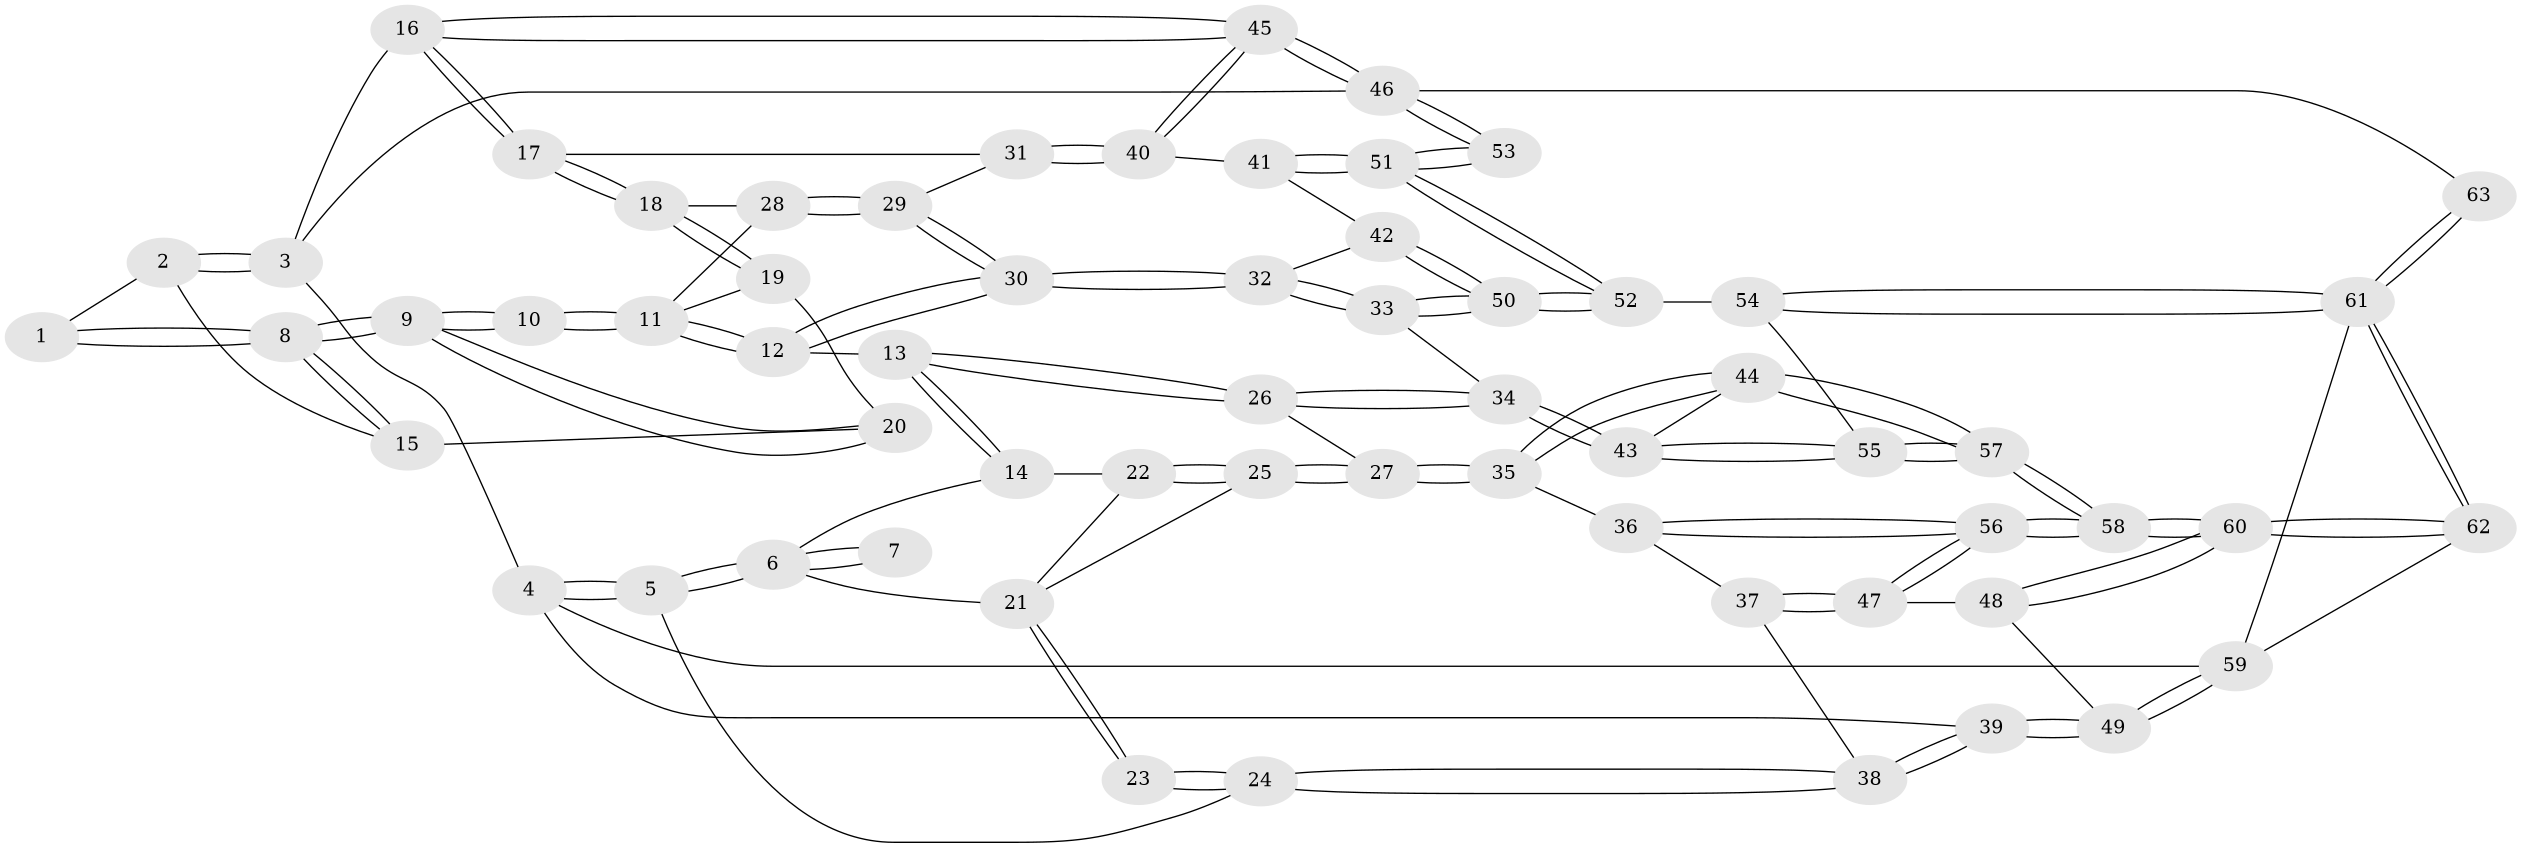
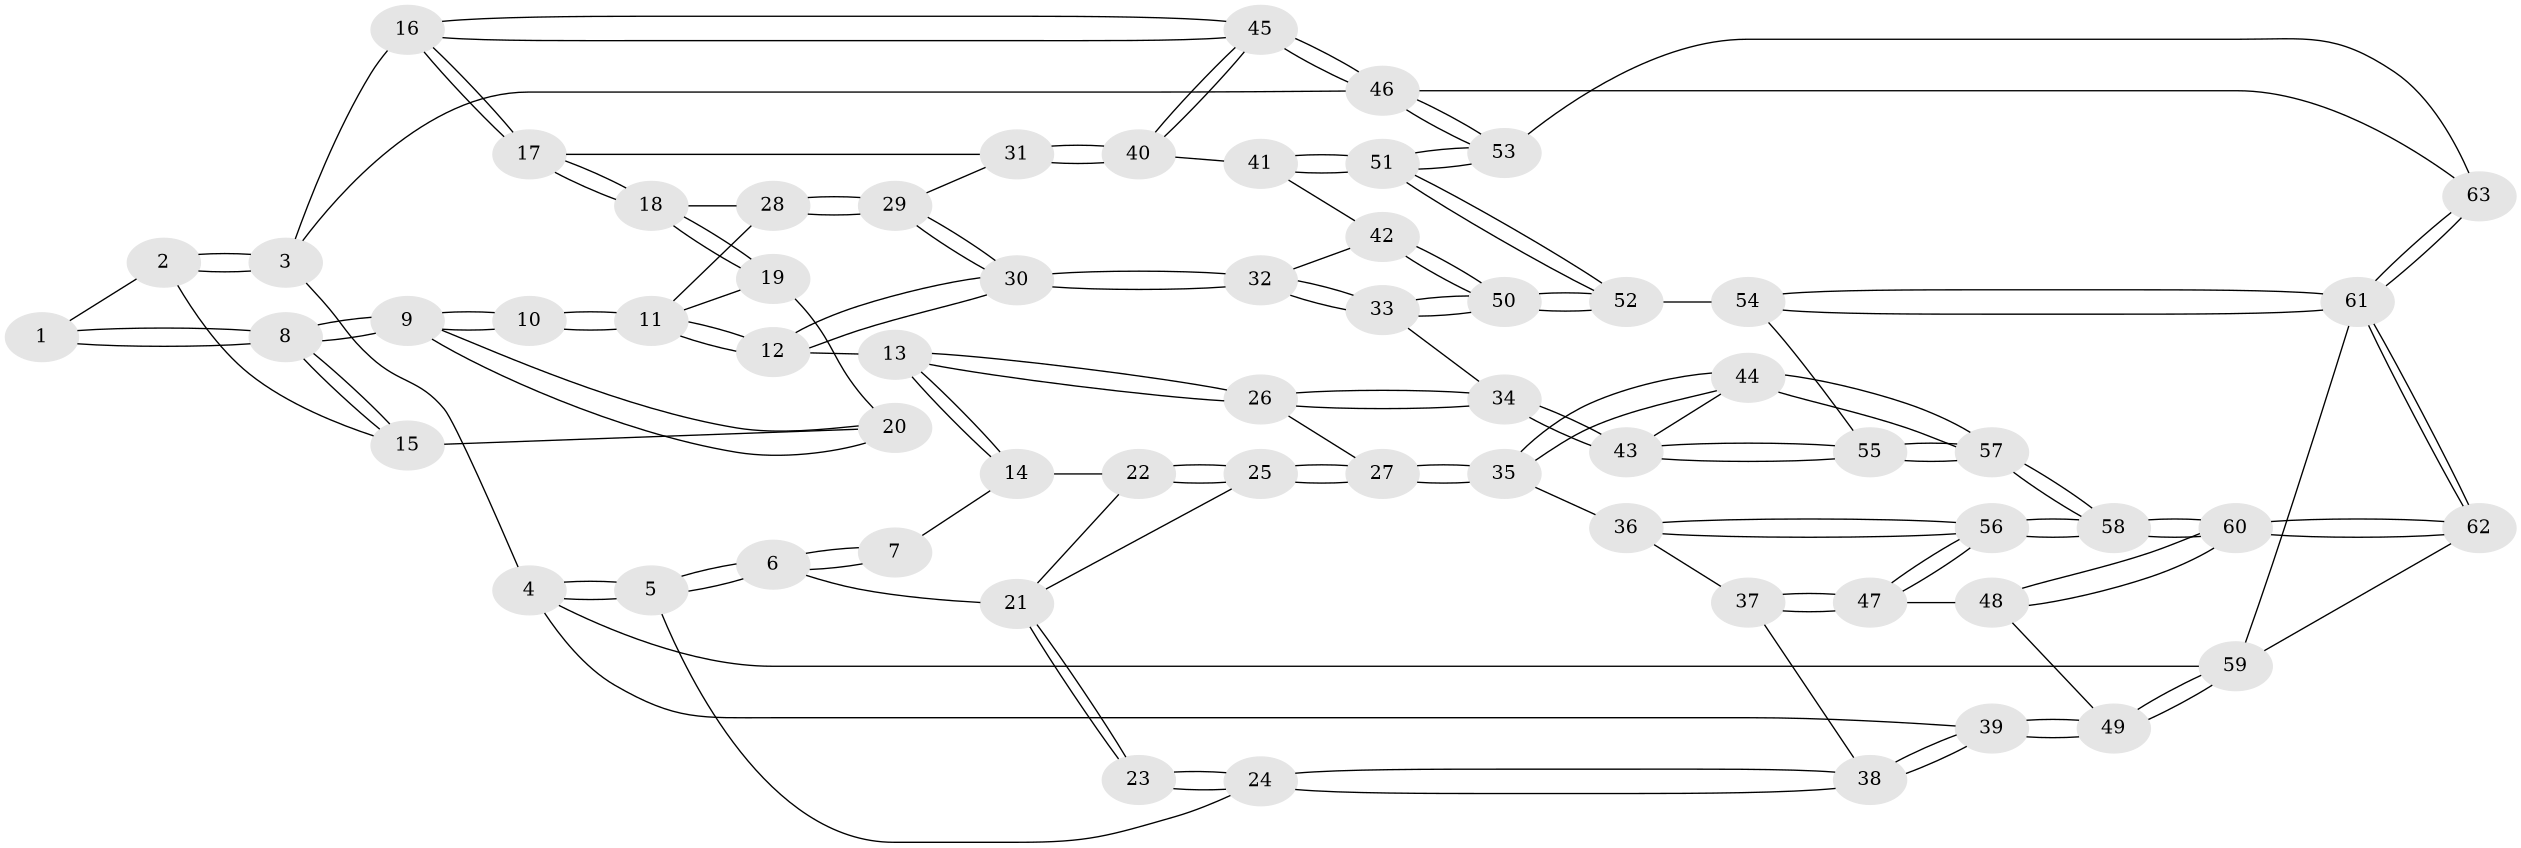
  graph {
    rankdir=LR
    node [color=gray90 style=filled]
    1
    2
    8
    3
    15
    9
    4
    16
    46
    20
    5
    39
    59
    17
    45
    53
    63
    6
    24
    49
    61
    62
    7
    21
    38
    14
    22
    23
    25
    10
    11
    19
    12
    28
    13
    30
    29
    26
    32
    27
    34
    18
    31
    40
    35
    43
    36
    44
    33
    42
    41
    50
    52
    55
    37
    56
    57
    47
    58
    48
    51
    60
    54
    1 -- 2
    1 -- 8
    1 -- 8
    2 -- 3
    2 -- 3
    2 -- 15
    8 -- 15
    8 -- 15
    8 -- 9
    8 -- 9
    3 -- 4
    3 -- 16
    3 -- 46
    15 -- 20
    9 -- 20
    9 -- 20
    9 -- 10
    9 -- 10
    4 -- 5
    4 -- 5
    4 -- 39
    4 -- 59
    16 -- 17
    16 -- 17
    16 -- 45
    16 -- 45
    46 -- 53
    46 -- 53
    46 -- 63
    5 -- 6
    5 -- 6
    5 -- 24
    39 -- 49
    39 -- 49
    59 -- 61
    59 -- 62
    17 -- 18
    17 -- 18
    17 -- 31
    45 -- 46
    45 -- 46
+   53 -- 63
    6 -- 7
    6 -- 7
    6 -- 21
    24 -- 38
    24 -- 38
    49 -- 59
    49 -- 59
    61 -- 63
    61 -- 63
    61 -- 62
    61 -- 62
-   6 -- 14
+   7 -- 14
    21 -- 22
    21 -- 23
    21 -- 23
    21 -- 25
    38 -- 39
    38 -- 39
    14 -- 22
    22 -- 25
    22 -- 25
    23 -- 24
    23 -- 24
    25 -- 27
    25 -- 27
    10 -- 11
    10 -- 11
    11 -- 19
    11 -- 12
    11 -- 12
    11 -- 28
    19 -- 20
    12 -- 13
    12 -- 30
    12 -- 30
    28 -- 29
    28 -- 29
    13 -- 14
    13 -- 14
    13 -- 26
    13 -- 26
    30 -- 32
    30 -- 32
    29 -- 30
    29 -- 30
    29 -- 31
    26 -- 27
    26 -- 34
    26 -- 34
    32 -- 33
    32 -- 33
    32 -- 42
    27 -- 35
    27 -- 35
    34 -- 43
    34 -- 43
    18 -- 19
    18 -- 19
    18 -- 28
    31 -- 40
    31 -- 40
    40 -- 45
    40 -- 45
    40 -- 41
    35 -- 36
    35 -- 44
    35 -- 44
    43 -- 44
    43 -- 55
    43 -- 55
    36 -- 37
    36 -- 56
    36 -- 56
    44 -- 57
    44 -- 57
    33 -- 34
    33 -- 50
    33 -- 50
    42 -- 50
    42 -- 50
    41 -- 42
    41 -- 51
    41 -- 51
    50 -- 52
    50 -- 52
    52 -- 54
    55 -- 57
    55 -- 57
    37 -- 38
    37 -- 47
    37 -- 47
    56 -- 58
    56 -- 58
    57 -- 58
    57 -- 58
    47 -- 56
    47 -- 56
    47 -- 48
    58 -- 60
    58 -- 60
    48 -- 49
    48 -- 60
    48 -- 60
    51 -- 53
    51 -- 53
    51 -- 52
    51 -- 52
    60 -- 62
    60 -- 62
    54 -- 61
    54 -- 61
    54 -- 55
  }
